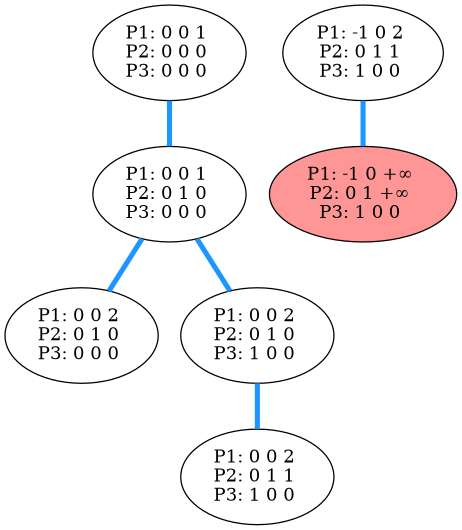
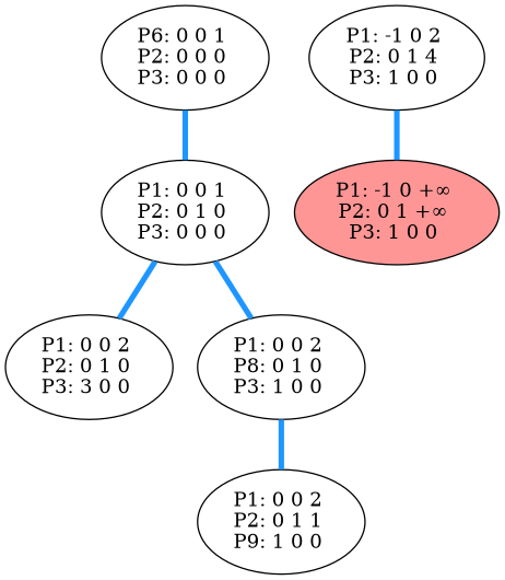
  graph {
    color=black
    edge [color="#1E96FF" penwidth=4.0 style=bold]
-   n1 [label="P1: 0 0 1 \nP2: 0 0 0 \nP3: 0 0 0 \n"]
+   n1 [label="P6: 0 0 1 \nP2: 0 0 0 \nP3: 0 0 0 \n"]
    n2 [label="P1: 0 0 1 \nP2: 0 1 0 \nP3: 0 0 0 \n"]
-   n3 [label="P1: 0 0 2 \nP2: 0 1 0 \nP3: 0 0 0 \n"]
-   n4 [label="P1: 0 0 2 \nP2: 0 1 0 \nP3: 1 0 0 \n"]
-   n5 [label="P1: 0 0 2 \nP2: 0 1 1 \nP3: 1 0 0 \n"]
-   n6 [label="P1: -1 0 2 \nP2: 0 1 1 \nP3: 1 0 0 \n"]
+   n3 [label="P1: 0 0 2 \nP2: 0 1 0 \nP3: 3 0 0 \n"]
+   n4 [label="P1: 0 0 2 \nP8: 0 1 0 \nP3: 1 0 0 \n"]
+   n5 [label="P1: 0 0 2 \nP2: 0 1 1 \nP9: 1 0 0 \n"]
+   n6 [label="P1: -1 0 2 \nP2: 0 1 4 \nP3: 1 0 0 \n"]
    n7 [fillcolor="#FF9696" label="P1: -1 0 +∞ \nP2: 0 1 +∞ \nP3: 1 0 0 \n" style=filled]
    n1 -- n2
    n2 -- n3
    n2 -- n4
    n4 -- n5
    n6 -- n7
  }
